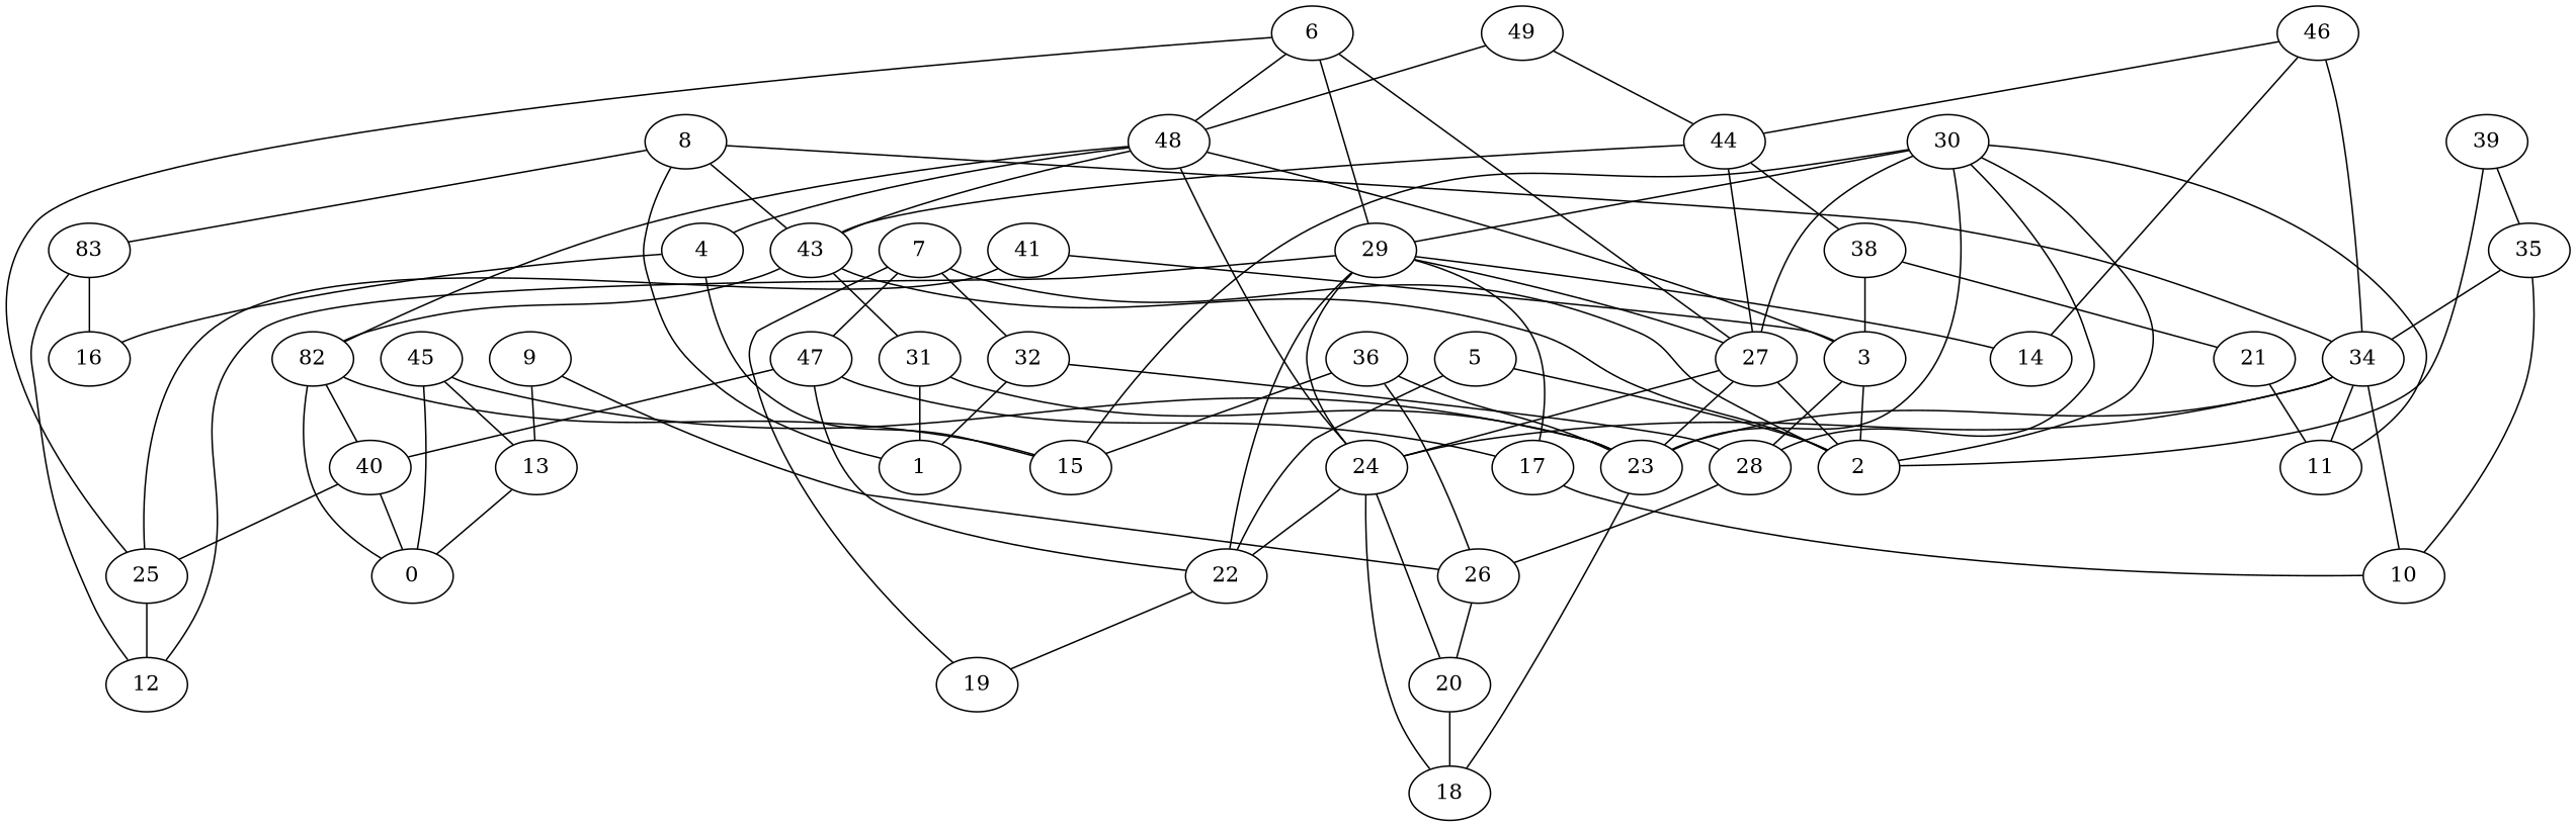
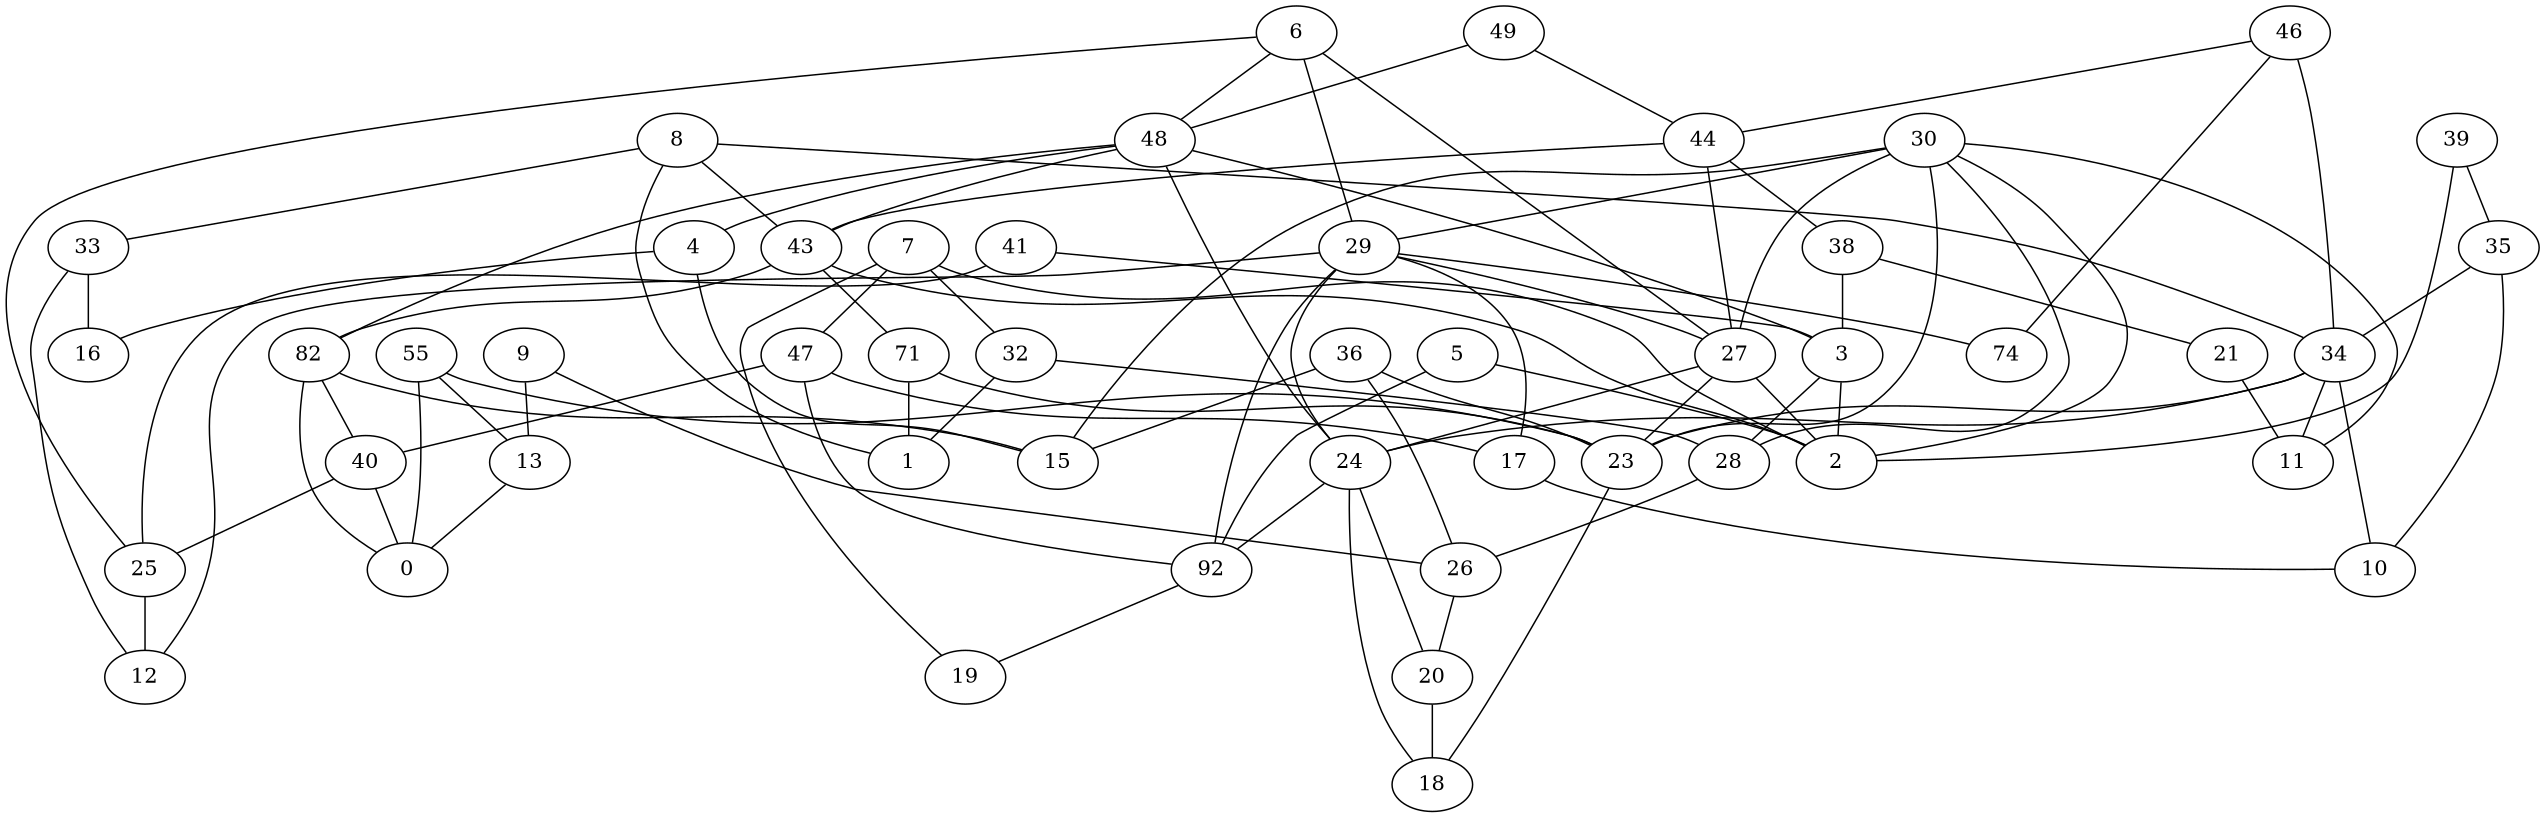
  digraph {
    edge [color=black dir=none]
-   31
+   31 [label=71]
    1
    23
    18
    48
    24
    43
    4
    n9 [label=82]
    3
-   22
+   22 [label=92]
    20
    2
    16
    15
    0
    40
    28
    35
    34
    10
    11
    27
-   33 [label=83]
+   33
    12
    8
    25
    49
    44
    38
    21
    46
-   14
+   14 [label=74]
    7
    47
    32
    19
    17
    41
    26
    29
    13
    9
    39
    6
    30
-   45
+   45 [label=55]
    36
    5
    subgraph sub_1 {
      31
      1
      23
      18
      48
      24
      43
      4
      n9
      3
      22
      20
      2
      16
      15
      0
      40
      28
      35
      34
      10
      11
      27
      33
      12
      8
      25
      49
      44
      38
      21
      46
      14
      7
      47
      32
      19
      17
      41
      26
      29
      13
      9
      39
      6
      30
      45
      36
      5
    }
    31 -> 1
    31 -> 23
    23 -> 18
    48 -> 24
    48 -> 43
    48 -> 4
    48 -> n9
    48 -> 3
    24 -> 18
    24 -> 22
    24 -> 20
    43 -> 31
    43 -> n9
    43 -> 2
    4 -> 16
    4 -> 15
    n9 -> 15
    n9 -> 0
    n9 -> 40
    3 -> 2
    3 -> 28
    22 -> 19
    20 -> 18
    40 -> 0
    40 -> 25
    28 -> 26
    35 -> 34
    35 -> 10
    34 -> 23
    34 -> 24
    34 -> 10
    34 -> 11
    27 -> 23
    27 -> 24
    27 -> 2
    33 -> 16
    33 -> 12
    8 -> 1
    8 -> 43
    8 -> 34
    8 -> 33
    25 -> 12
    49 -> 48
    49 -> 44
    44 -> 43
    44 -> 27
    44 -> 38
    38 -> 3
    38 -> 21
    21 -> 11
    46 -> 34
    46 -> 44
    46 -> 14
    7 -> 2
    7 -> 47
    7 -> 32
    7 -> 19
    47 -> 22
    47 -> 40
    47 -> 17
    32 -> 1
    32 -> 28
    17 -> 10
    41 -> 3
    41 -> 25
    26 -> 20
    29 -> 24
    29 -> 22
    29 -> 27
    29 -> 12
    29 -> 14
    29 -> 17
    13 -> 0
    9 -> 26
    9 -> 13
    39 -> 2
    39 -> 35
    6 -> 48
    6 -> 27
    6 -> 25
    6 -> 29
    30 -> 23
    30 -> 2
    30 -> 15
    30 -> 28
    30 -> 11
    30 -> 27
    30 -> 29
    45 -> 23
    45 -> 0
    45 -> 13
    36 -> 23
    36 -> 15
    36 -> 26
    5 -> 22
    5 -> 2
  }
